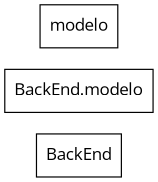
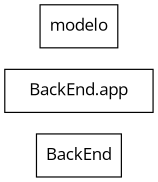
  digraph {
    rankdir=LR
    fontname="Open Sans"
    node [color=black shape=box style=solid fontname="Open Sans"]
    n1 [label=BackEnd]
-   n2 [label="BackEnd.modelo"]
+   n2 [label="BackEnd.app"]
    n3 [label=modelo]
  }
